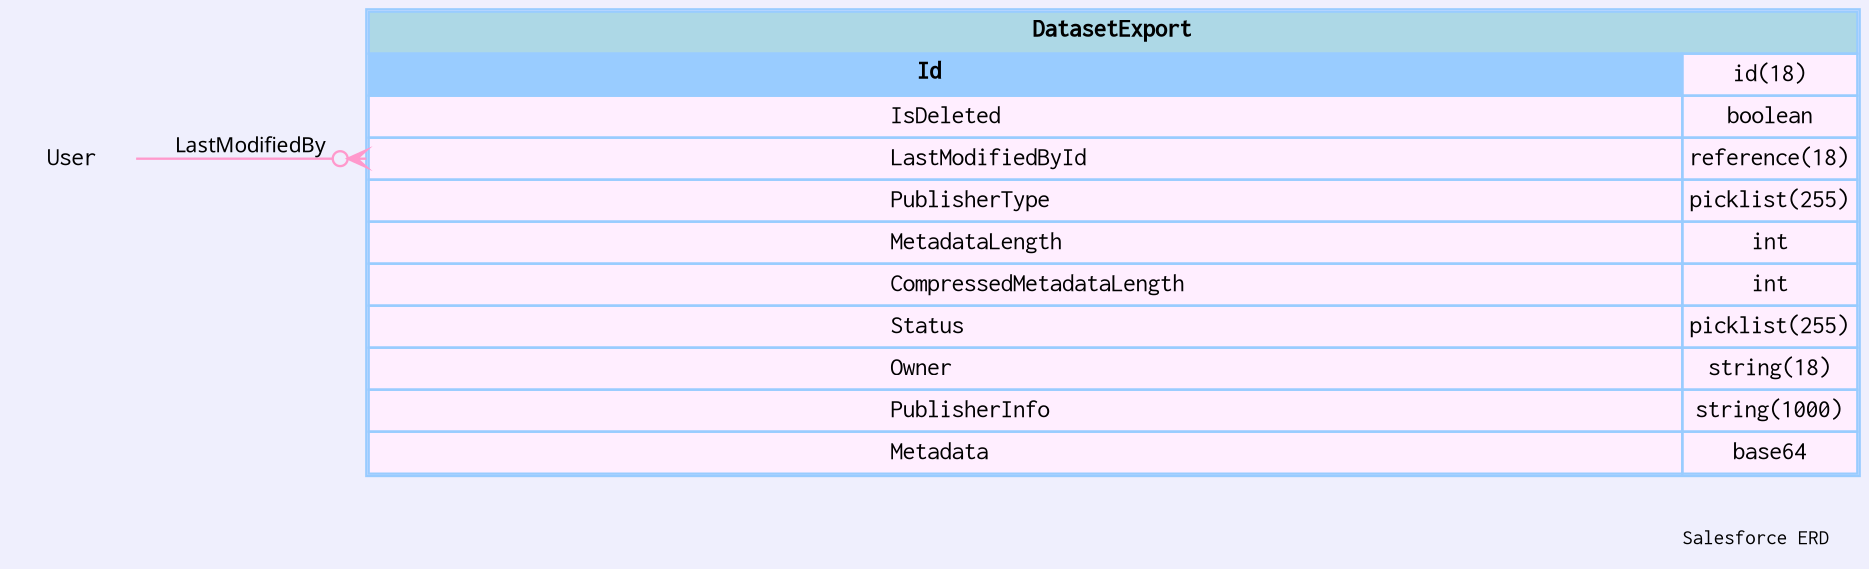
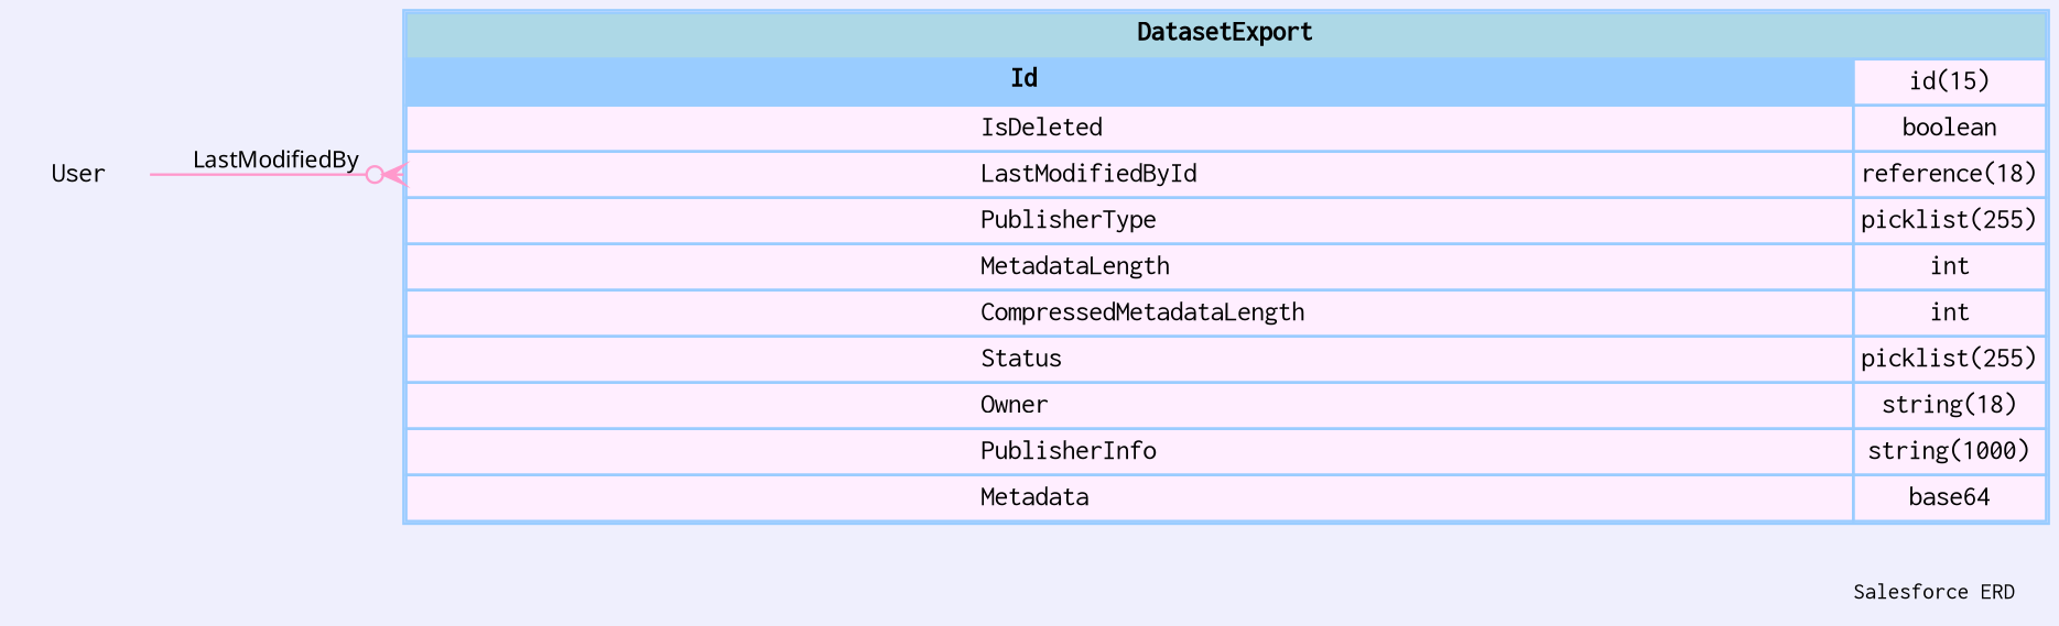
  digraph {
    bgcolor="#efeffd"
    fontname=Courier
    fontsize=9
    label="Salesforce ERD "
    labeljust=r
    nodesep=0.18
    rankdir=RL
    ranksep=0.46
    node [color="#99ccff" fontname=Courier fontsize=11]
-   n1 [label=<                 <table border="1" cellborder="1" cellspacing="0" bgcolor="#ffeeff" >                      <tr><td colspan="3" bgcolor="lightblue"><b>DatasetExport</b></td></tr>              <tr>                                         <td  bgcolor="#99ccff" port="Id" align="left">                                            <b>Id</b>                                         </td><td>id(18)</td></tr> <tr>                                          <td port="IsDeleted" align="left">                                          IsDeleted                                        </td><td>boolean</td></tr> <tr>                                          <td port="LastModifiedById" align="left">                                          LastModifiedById                                        </td><td>reference(18)</td></tr> <tr>                                          <td port="PublisherType" align="left">                                          PublisherType                                        </td><td>picklist(255)</td></tr> <tr>                                          <td port="MetadataLength" align="left">                                          MetadataLength                                        </td><td>int</td></tr> <tr>                                          <td port="CompressedMetadataLength" align="left">                                          CompressedMetadataLength                                        </td><td>int</td></tr> <tr>                                          <td port="Status" align="left">                                          Status                                        </td><td>picklist(255)</td></tr> <tr>                                          <td port="Owner" align="left">                                          Owner                                        </td><td>string(18)</td></tr> <tr>                                          <td port="PublisherInfo" align="left">                                          PublisherInfo                                        </td><td>string(1000)</td></tr> <tr>                                          <td port="Metadata" align="left">                                          Metadata                                        </td><td>base64</td></tr>                             </table>                 > margin=0 shape=none]
+   n1 [label=<                 <table border="1" cellborder="1" cellspacing="0" bgcolor="#ffeeff" >                      <tr><td colspan="3" bgcolor="lightblue"><b>DatasetExport</b></td></tr>              <tr>                                         <td  bgcolor="#99ccff" port="Id" align="left">                                            <b>Id</b>                                         </td><td>id(15)</td></tr> <tr>                                          <td port="IsDeleted" align="left">                                          IsDeleted                                        </td><td>boolean</td></tr> <tr>                                          <td port="LastModifiedById" align="left">                                          LastModifiedById                                        </td><td>reference(18)</td></tr> <tr>                                          <td port="PublisherType" align="left">                                          PublisherType                                        </td><td>picklist(255)</td></tr> <tr>                                          <td port="MetadataLength" align="left">                                          MetadataLength                                        </td><td>int</td></tr> <tr>                                          <td port="CompressedMetadataLength" align="left">                                          CompressedMetadataLength                                        </td><td>int</td></tr> <tr>                                          <td port="Status" align="left">                                          Status                                        </td><td>picklist(255)</td></tr> <tr>                                          <td port="Owner" align="left">                                          Owner                                        </td><td>string(18)</td></tr> <tr>                                          <td port="PublisherInfo" align="left">                                          PublisherInfo                                        </td><td>string(1000)</td></tr> <tr>                                          <td port="Metadata" align="left">                                          Metadata                                        </td><td>base64</td></tr>                             </table>                 > margin=0 shape=none]
    User [shape=plaintext]
    n1 -> User [arrowhead=none arrowsize=0.8 arrowtail=crowodot color="#ff99cc" dir=back fontname=Monaco fontsize=9 headport="Id:e" label=LastModifiedBy tailport="LastModifiedById:w"]
  }
